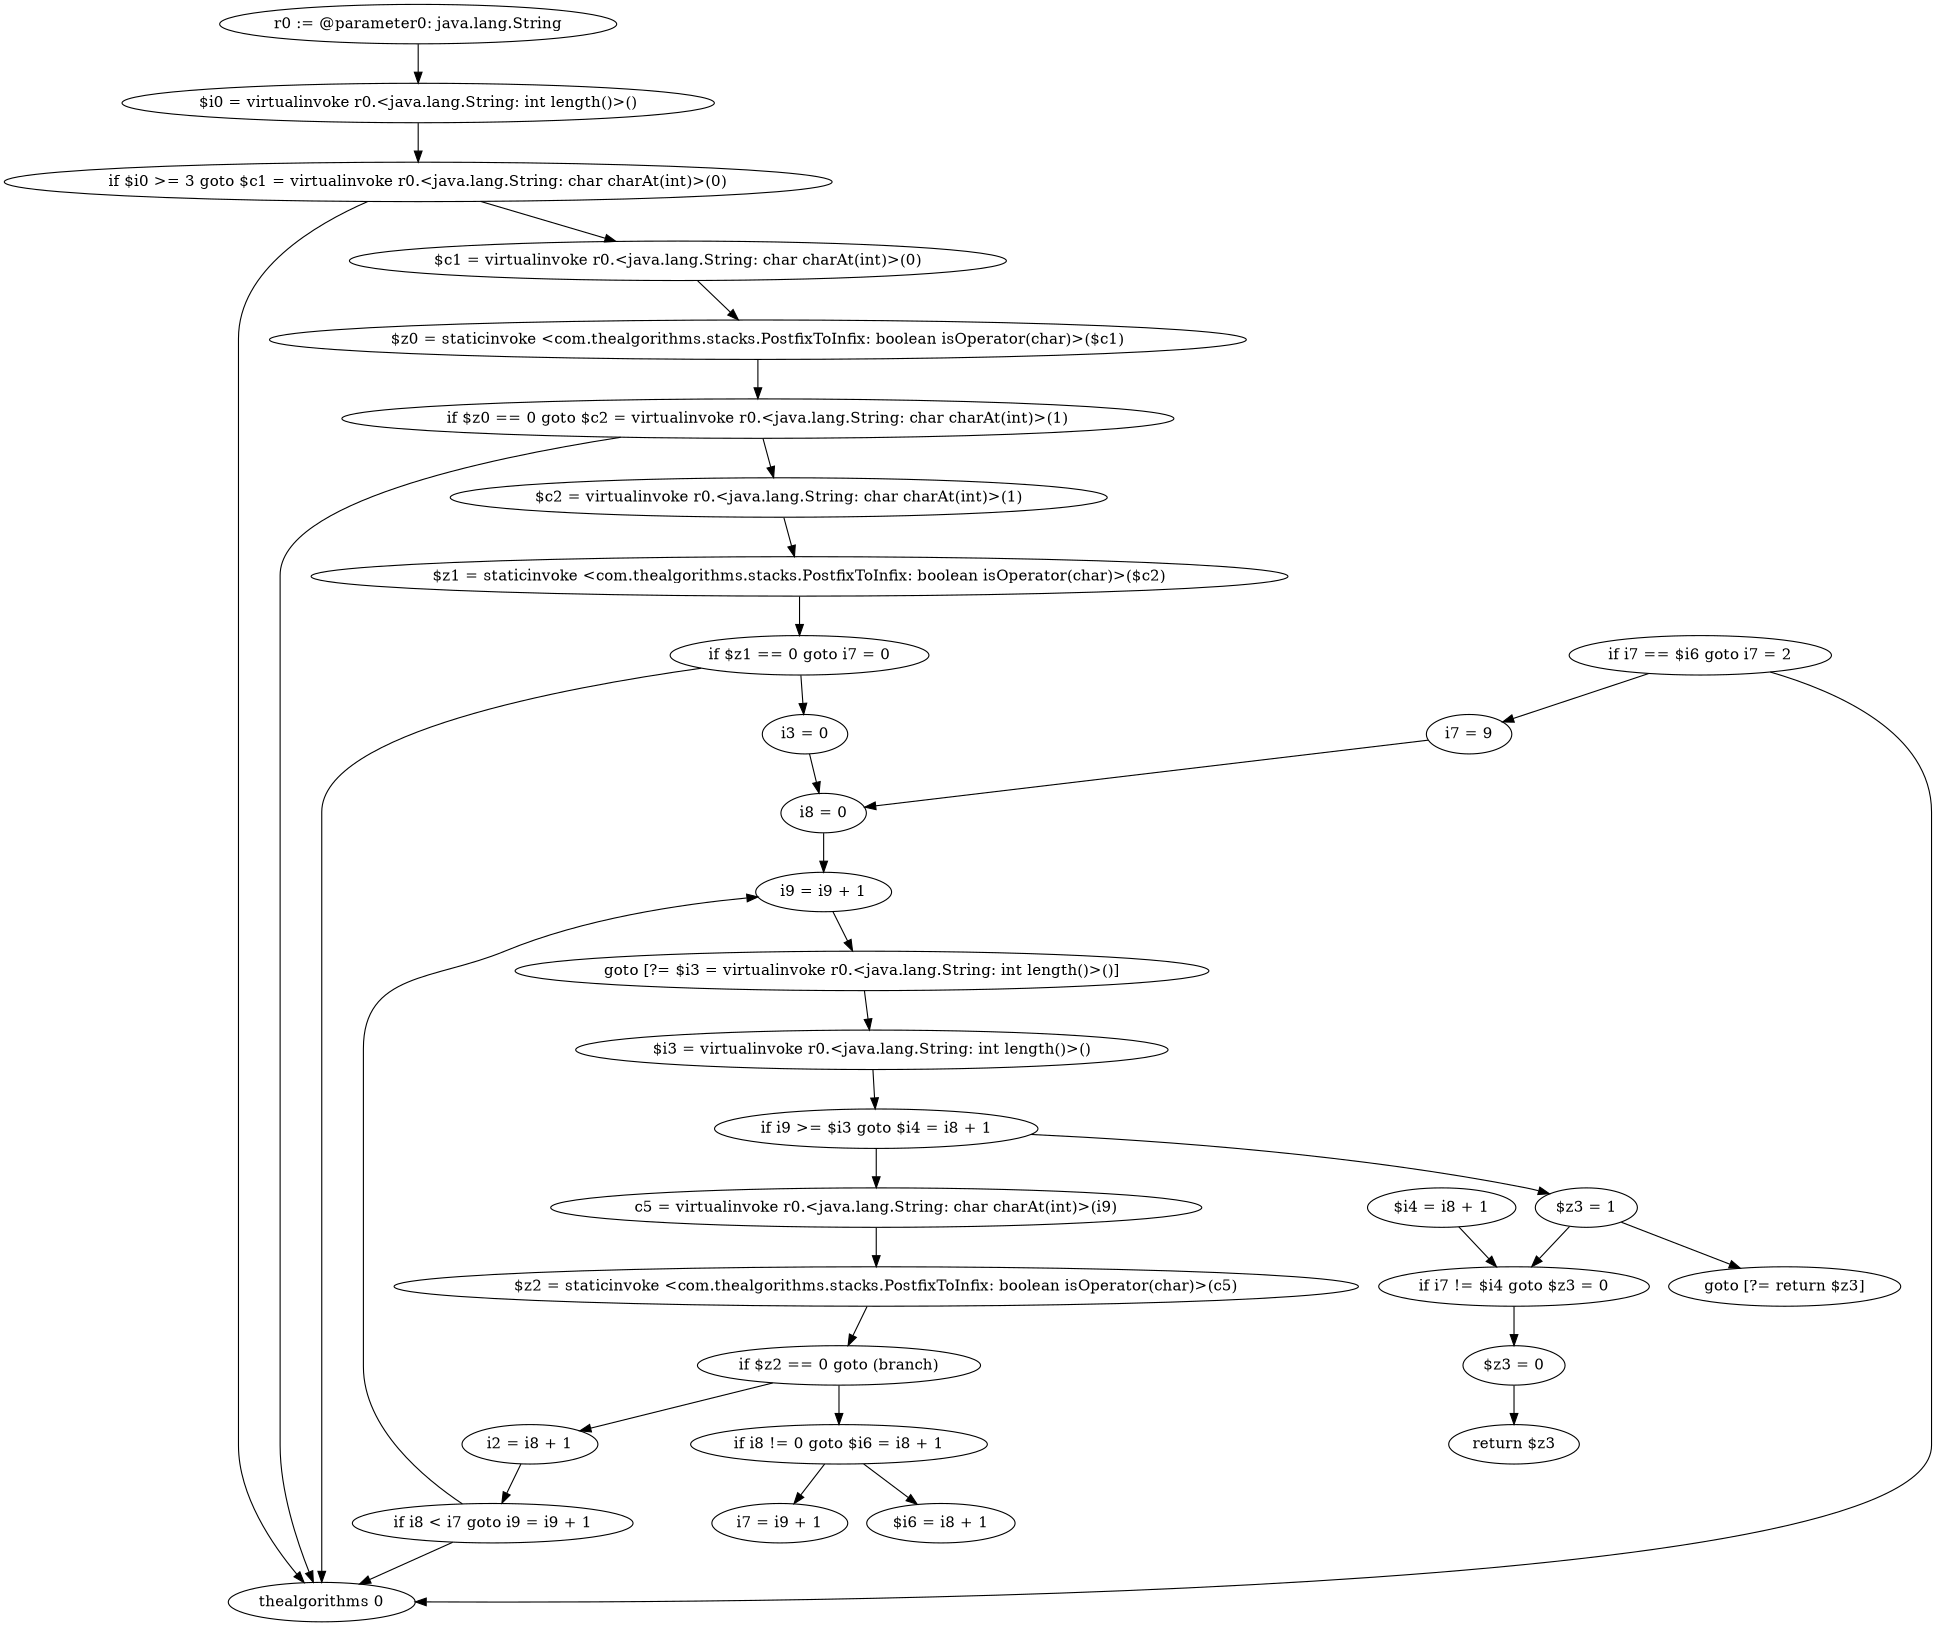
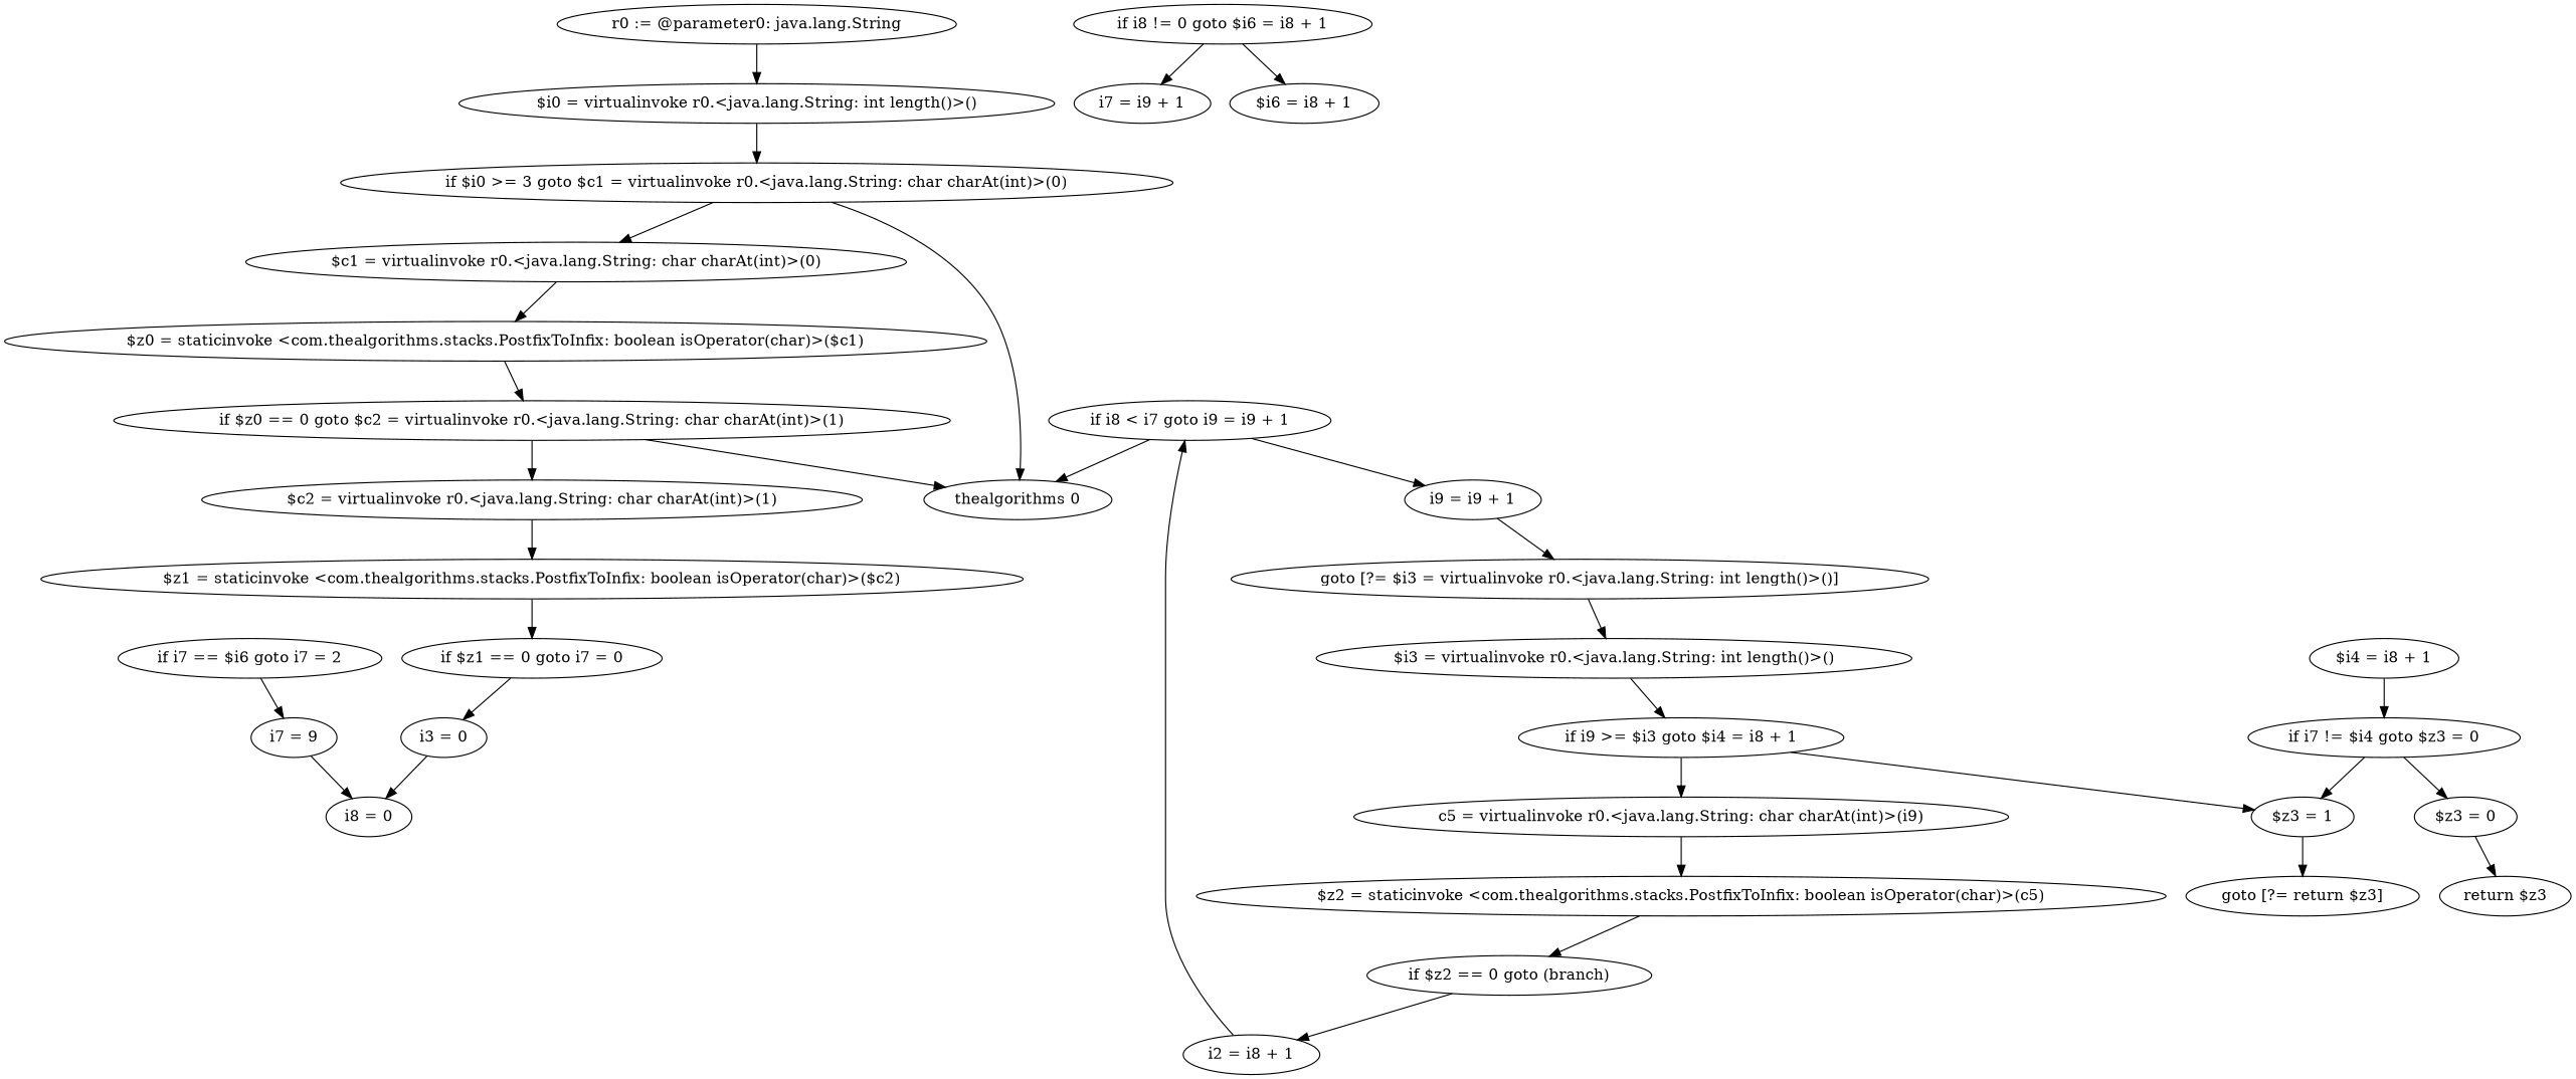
  digraph {
    "r0 := @parameter0: java.lang.String"
    "$i0 = virtualinvoke r0.<java.lang.String: int length()>()"
    "if $i0 >= 3 goto $c1 = virtualinvoke r0.<java.lang.String: char charAt(int)>(0)"
    n4 [label="thealgorithms 0"]
    "$c1 = virtualinvoke r0.<java.lang.String: char charAt(int)>(0)"
    "$z0 = staticinvoke <com.thealgorithms.stacks.PostfixToInfix: boolean isOperator(char)>($c1)"
    "if $z0 == 0 goto $c2 = virtualinvoke r0.<java.lang.String: char charAt(int)>(1)"
    "$c2 = virtualinvoke r0.<java.lang.String: char charAt(int)>(1)"
    "$z1 = staticinvoke <com.thealgorithms.stacks.PostfixToInfix: boolean isOperator(char)>($c2)"
    "if $z1 == 0 goto i7 = 0"
    n11 [label="i3 = 0"]
    "i8 = 0"
    "i9 = i9 + 1"
    "goto [?= $i3 = virtualinvoke r0.<java.lang.String: int length()>()]"
    "$i3 = virtualinvoke r0.<java.lang.String: int length()>()"
    "if i9 >= $i3 goto $i4 = i8 + 1"
    "c5 = virtualinvoke r0.<java.lang.String: char charAt(int)>(i9)"
    "$z3 = 1"
    "$z2 = staticinvoke <com.thealgorithms.stacks.PostfixToInfix: boolean isOperator(char)>(c5)"
    "$i4 = i8 + 1"
    "if i7 != $i4 goto $z3 = 0"
    "if $z2 == 0 goto (branch)"
    n23 [label="i2 = i8 + 1"]
    "if i8 != 0 goto $i6 = i8 + 1"
    "if i8 < i7 goto i9 = i9 + 1"
    n26 [label="i7 = i9 + 1"]
    "$i6 = i8 + 1"
    "if i7 == $i6 goto i7 = 2"
    n29 [label="i7 = 9"]
    "$z3 = 0"
    "goto [?= return $z3]"
    "return $z3"
    "r0 := @parameter0: java.lang.String" -> "$i0 = virtualinvoke r0.<java.lang.String: int length()>()"
    "$i0 = virtualinvoke r0.<java.lang.String: int length()>()" -> "if $i0 >= 3 goto $c1 = virtualinvoke r0.<java.lang.String: char charAt(int)>(0)"
    "if $i0 >= 3 goto $c1 = virtualinvoke r0.<java.lang.String: char charAt(int)>(0)" -> n4
    "if $i0 >= 3 goto $c1 = virtualinvoke r0.<java.lang.String: char charAt(int)>(0)" -> "$c1 = virtualinvoke r0.<java.lang.String: char charAt(int)>(0)"
    "$c1 = virtualinvoke r0.<java.lang.String: char charAt(int)>(0)" -> "$z0 = staticinvoke <com.thealgorithms.stacks.PostfixToInfix: boolean isOperator(char)>($c1)"
    "$z0 = staticinvoke <com.thealgorithms.stacks.PostfixToInfix: boolean isOperator(char)>($c1)" -> "if $z0 == 0 goto $c2 = virtualinvoke r0.<java.lang.String: char charAt(int)>(1)"
    "if $z0 == 0 goto $c2 = virtualinvoke r0.<java.lang.String: char charAt(int)>(1)" -> n4
    "if $z0 == 0 goto $c2 = virtualinvoke r0.<java.lang.String: char charAt(int)>(1)" -> "$c2 = virtualinvoke r0.<java.lang.String: char charAt(int)>(1)"
    "$c2 = virtualinvoke r0.<java.lang.String: char charAt(int)>(1)" -> "$z1 = staticinvoke <com.thealgorithms.stacks.PostfixToInfix: boolean isOperator(char)>($c2)"
    "$z1 = staticinvoke <com.thealgorithms.stacks.PostfixToInfix: boolean isOperator(char)>($c2)" -> "if $z1 == 0 goto i7 = 0"
-   "if $z1 == 0 goto i7 = 0" -> n4
    "if $z1 == 0 goto i7 = 0" -> n11
    n11 -> "i8 = 0"
-   "i8 = 0" -> "i9 = i9 + 1"
    "i9 = i9 + 1" -> "goto [?= $i3 = virtualinvoke r0.<java.lang.String: int length()>()]"
    "goto [?= $i3 = virtualinvoke r0.<java.lang.String: int length()>()]" -> "$i3 = virtualinvoke r0.<java.lang.String: int length()>()"
    "$i3 = virtualinvoke r0.<java.lang.String: int length()>()" -> "if i9 >= $i3 goto $i4 = i8 + 1"
    "if i9 >= $i3 goto $i4 = i8 + 1" -> "c5 = virtualinvoke r0.<java.lang.String: char charAt(int)>(i9)"
    "if i9 >= $i3 goto $i4 = i8 + 1" -> "$z3 = 1"
    "c5 = virtualinvoke r0.<java.lang.String: char charAt(int)>(i9)" -> "$z2 = staticinvoke <com.thealgorithms.stacks.PostfixToInfix: boolean isOperator(char)>(c5)"
    "$z3 = 1" -> "goto [?= return $z3]"
    "$z2 = staticinvoke <com.thealgorithms.stacks.PostfixToInfix: boolean isOperator(char)>(c5)" -> "if $z2 == 0 goto (branch)"
    "$i4 = i8 + 1" -> "if i7 != $i4 goto $z3 = 0"
-   "$z3 = 1" -> "if i7 != $i4 goto $z3 = 0"
+   "if i7 != $i4 goto $z3 = 0" -> "$z3 = 1"
    "if i7 != $i4 goto $z3 = 0" -> "$z3 = 0"
    "if $z2 == 0 goto (branch)" -> n23
-   "if $z2 == 0 goto (branch)" -> "if i8 != 0 goto $i6 = i8 + 1"
    n23 -> "if i8 < i7 goto i9 = i9 + 1"
    "if i8 != 0 goto $i6 = i8 + 1" -> n26
    "if i8 != 0 goto $i6 = i8 + 1" -> "$i6 = i8 + 1"
    "if i8 < i7 goto i9 = i9 + 1" -> n4
    "if i8 < i7 goto i9 = i9 + 1" -> "i9 = i9 + 1"
-   "if i7 == $i6 goto i7 = 2" -> n4
    "if i7 == $i6 goto i7 = 2" -> n29
    n29 -> "i8 = 0"
    "$z3 = 0" -> "return $z3"
  }
